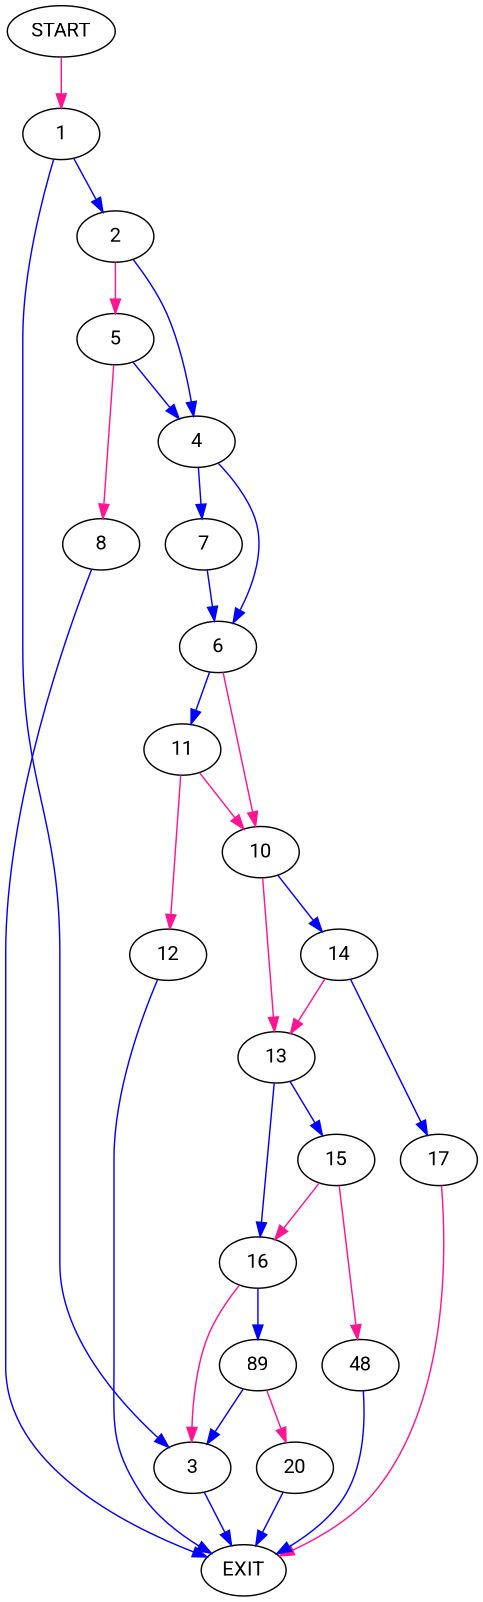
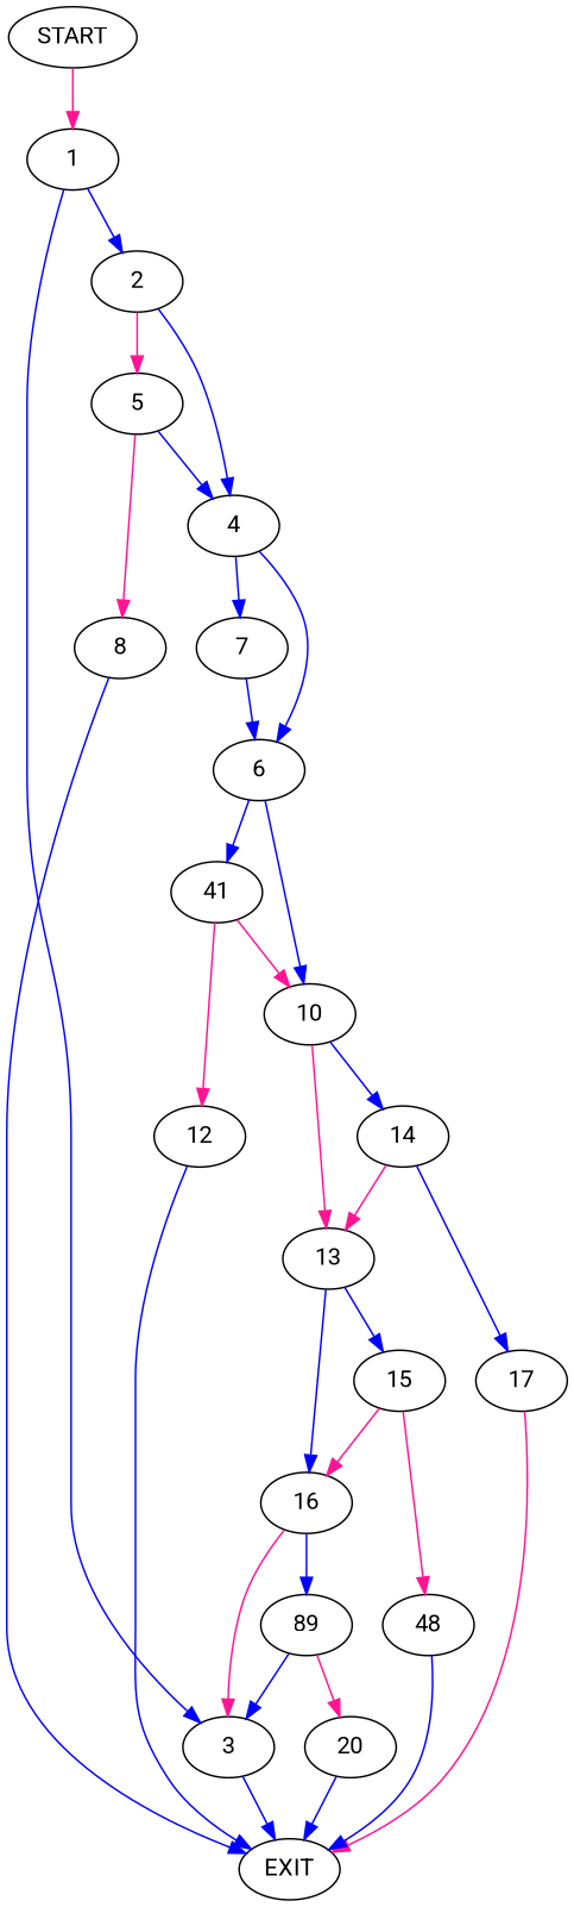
  digraph {
    fontname=Roboto
    node [fontname=Roboto]
    edge [color=blue fontname=Roboto]
    n1 [label=START]
    1
    2
    3
    n5 [label=EXIT]
    4
    5
    6
    7
    8
    10
-   11
+   11 [label=41]
    13
    14
    12
    15
    16
    17
    n19 [label=48]
    n20 [label=89]
    20
    n1 -> 1 [color=deeppink]
    1 -> 2
    1 -> 3
    2 -> 4
    2 -> 5 [color=deeppink]
    3 -> n5
    4 -> 6
    4 -> 7
    5 -> 4
    5 -> 8 [color=deeppink]
-   6 -> 10 [color=deeppink]
+   6 -> 10
    6 -> 11
    7 -> 6
    8 -> n5
    10 -> 13 [color=deeppink]
    10 -> 14
    11 -> 10 [color=deeppink]
    11 -> 12 [color=deeppink]
    13 -> 15
    13 -> 16
    14 -> 13 [color=deeppink]
    14 -> 17
    12 -> n5
    15 -> 16 [color=deeppink]
    15 -> n19 [color=deeppink]
    16 -> 3 [color=deeppink]
    16 -> n20
    17 -> n5 [color=deeppink]
    n19 -> n5
    n20 -> 3
    n20 -> 20 [color=deeppink]
    20 -> n5
  }
